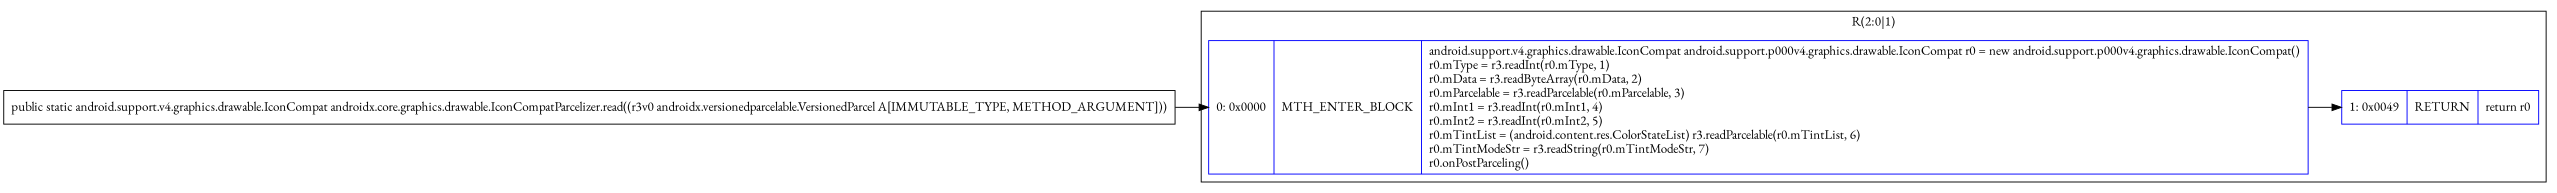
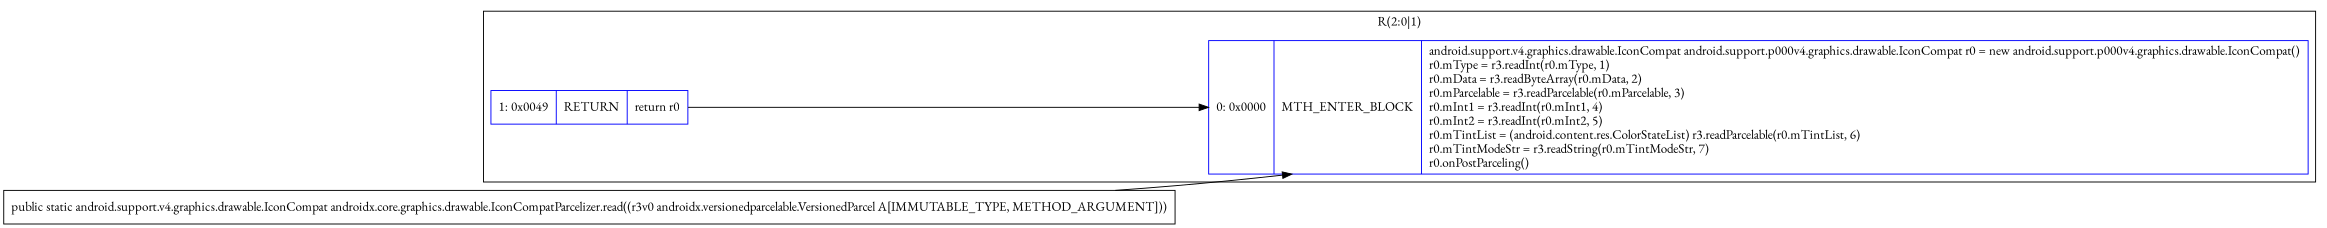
  digraph {
    rankdir=LR
    fontname="EB Garamond"
    node [color=blue shape=record fontname="EB Garamond"]
    edge [fontname="EB Garamond"]
    n1 [label="{0\:\ 0x0000|MTH_ENTER_BLOCK\l|android.support.v4.graphics.drawable.IconCompat android.support.p000v4.graphics.drawable.IconCompat r0 = new android.support.p000v4.graphics.drawable.IconCompat()\lr0.mType = r3.readInt(r0.mType, 1)\lr0.mData = r3.readByteArray(r0.mData, 2)\lr0.mParcelable = r3.readParcelable(r0.mParcelable, 3)\lr0.mInt1 = r3.readInt(r0.mInt1, 4)\lr0.mInt2 = r3.readInt(r0.mInt2, 5)\lr0.mTintList = (android.content.res.ColorStateList) r3.readParcelable(r0.mTintList, 6)\lr0.mTintModeStr = r3.readString(r0.mTintModeStr, 7)\lr0.onPostParceling()\l}"]
    n2 [label="{1\:\ 0x0049|RETURN\l|return r0\l}"]
    n3 [label="{public static android.support.v4.graphics.drawable.IconCompat androidx.core.graphics.drawable.IconCompatParcelizer.read((r3v0 androidx.versionedparcelable.VersionedParcel A[IMMUTABLE_TYPE, METHOD_ARGUMENT])) }" color=""]
    subgraph cluster_1 {
      label="R(2:0|1)"
      n1
      n2
    }
-   n1 -> n2
+   n2 -> n1
    n3 -> n1
  }
